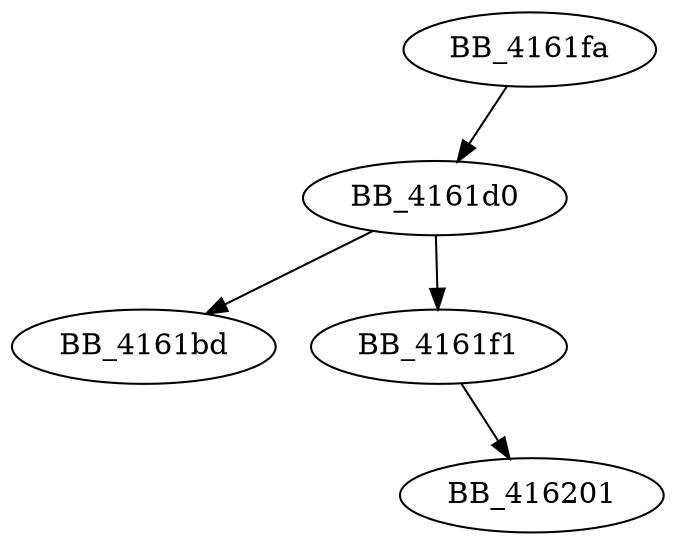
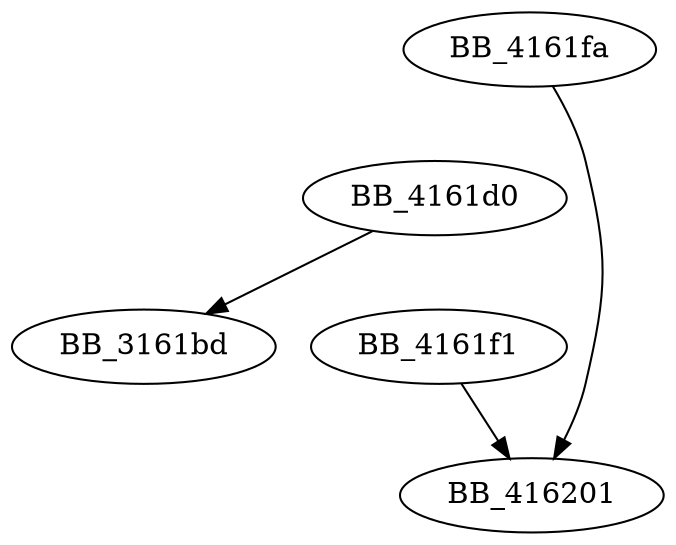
  digraph {
    BB_4161d0
-   BB_4161bd
+   BB_4161bd [label=BB_3161bd]
    BB_4161f1
    BB_416201
    BB_4161fa
    BB_4161d0 -> BB_4161bd
-   BB_4161d0 -> BB_4161f1
    BB_4161f1 -> BB_416201
-   BB_4161fa -> BB_4161d0
+   BB_4161fa -> BB_416201
  }
